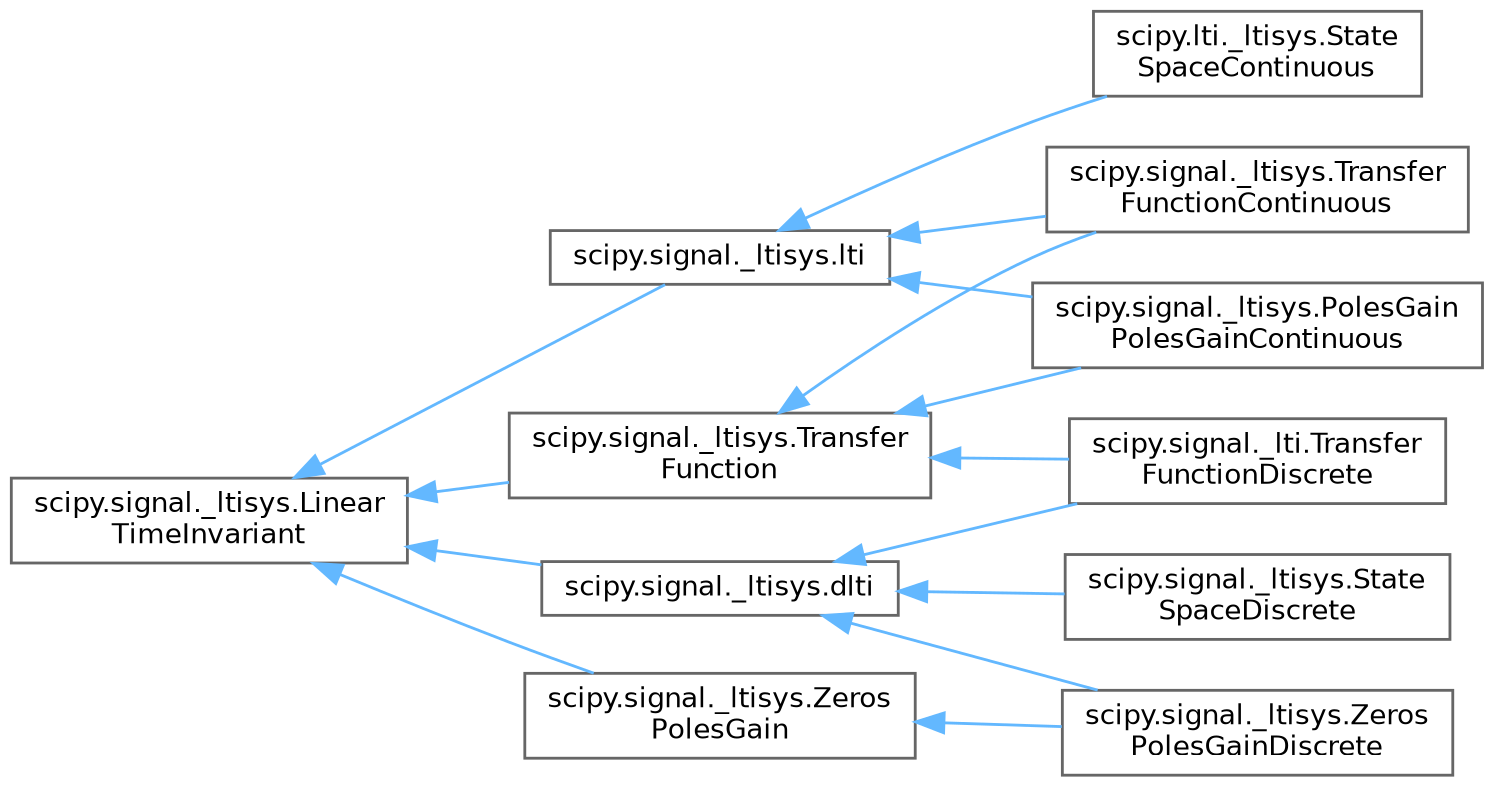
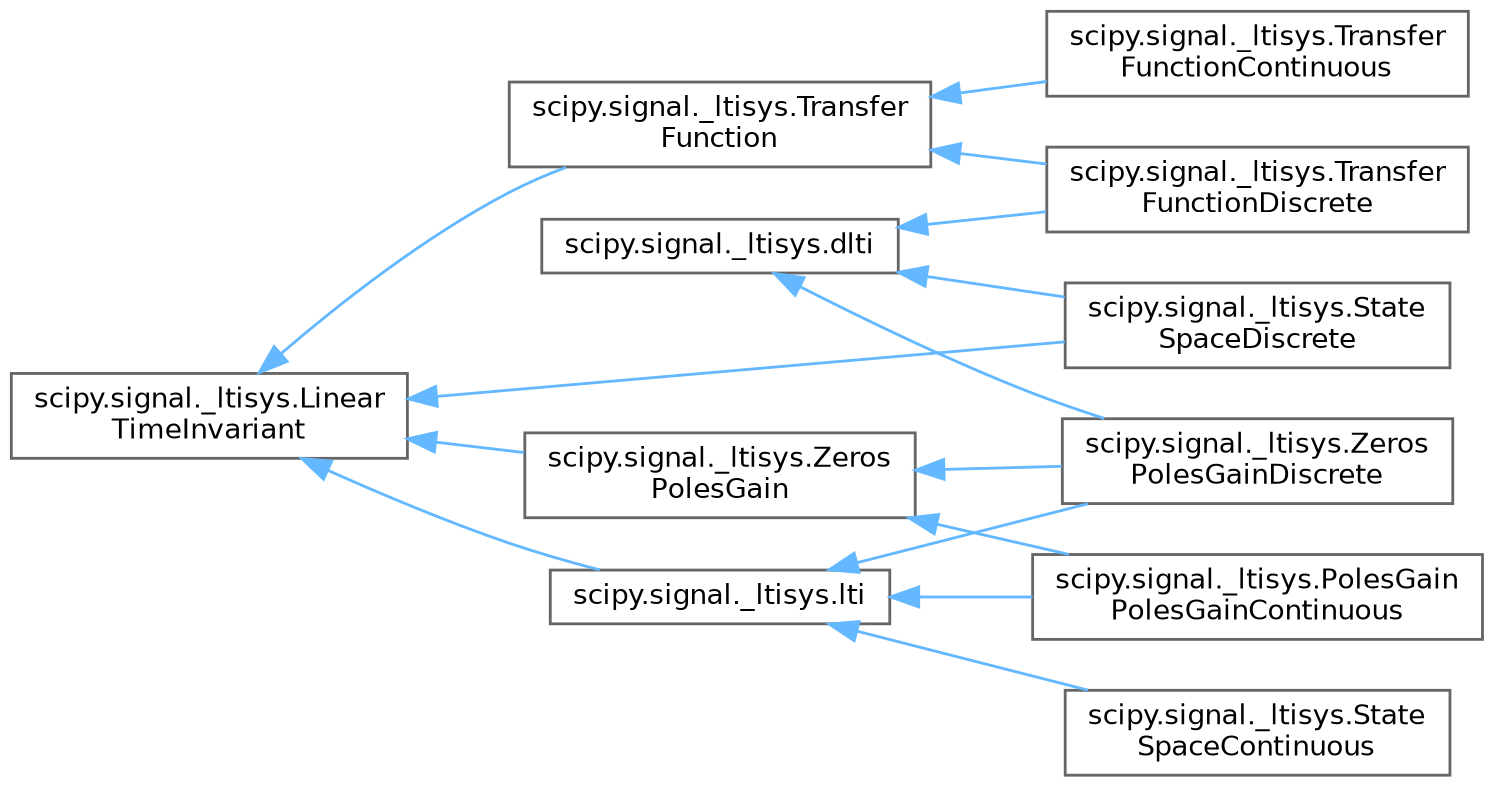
  digraph {
    rankdir=LR
    node [color=grey40 fillcolor=white fontname=Helvetica fontsize=10 shape=box style=filled]
    edge [color=steelblue1 dir=back fontname=Helvetica fontsize=10 labelfontname=Helvetica labelfontsize=10 style=solid]
    n1 [height=0.2 label="scipy.signal._ltisys.Linear\lTimeInvariant" width=0.4]
    n2 [height=0.2 label="scipy.signal._ltisys.Transfer\lFunction" width=0.4]
    n3 [height=0.2 label="scipy.signal._ltisys.Zeros\lPolesGain" width=0.4]
    n4 [height=0.2 label="scipy.signal._ltisys.dlti" width=0.4]
    n5 [height=0.2 label="scipy.signal._ltisys.lti" width=0.4]
    n6 [height=0.2 label="scipy.signal._ltisys.Transfer\lFunctionContinuous" width=0.4]
-   n7 [height=0.2 label="scipy.signal._lti.Transfer\lFunctionDiscrete" width=0.4]
+   n7 [height=0.2 label="scipy.signal._ltisys.Transfer\lFunctionDiscrete" width=0.4]
    n8 [height=0.2 label="scipy.signal._ltisys.PolesGain\lPolesGainContinuous" width=0.4]
    n9 [height=0.2 label="scipy.signal._ltisys.Zeros\lPolesGainDiscrete" width=0.4]
    n10 [height=0.2 label="scipy.signal._ltisys.State\lSpaceDiscrete" width=0.4]
-   n11 [height=0.2 label="scipy.lti._ltisys.State\lSpaceContinuous" width=0.4]
+   n11 [height=0.2 label="scipy.signal._ltisys.State\lSpaceContinuous" width=0.4]
    n1 -> n2
    n1 -> n3
-   n1 -> n4
+   n1 -> n10
    n1 -> n5
    n2 -> n6
    n2 -> n7
-   n2 -> n8
+   n3 -> n8
    n3 -> n9
    n4 -> n7
    n4 -> n9
    n4 -> n10
-   n5 -> n6
+   n5 -> n9
    n5 -> n8
    n5 -> n11
  }
